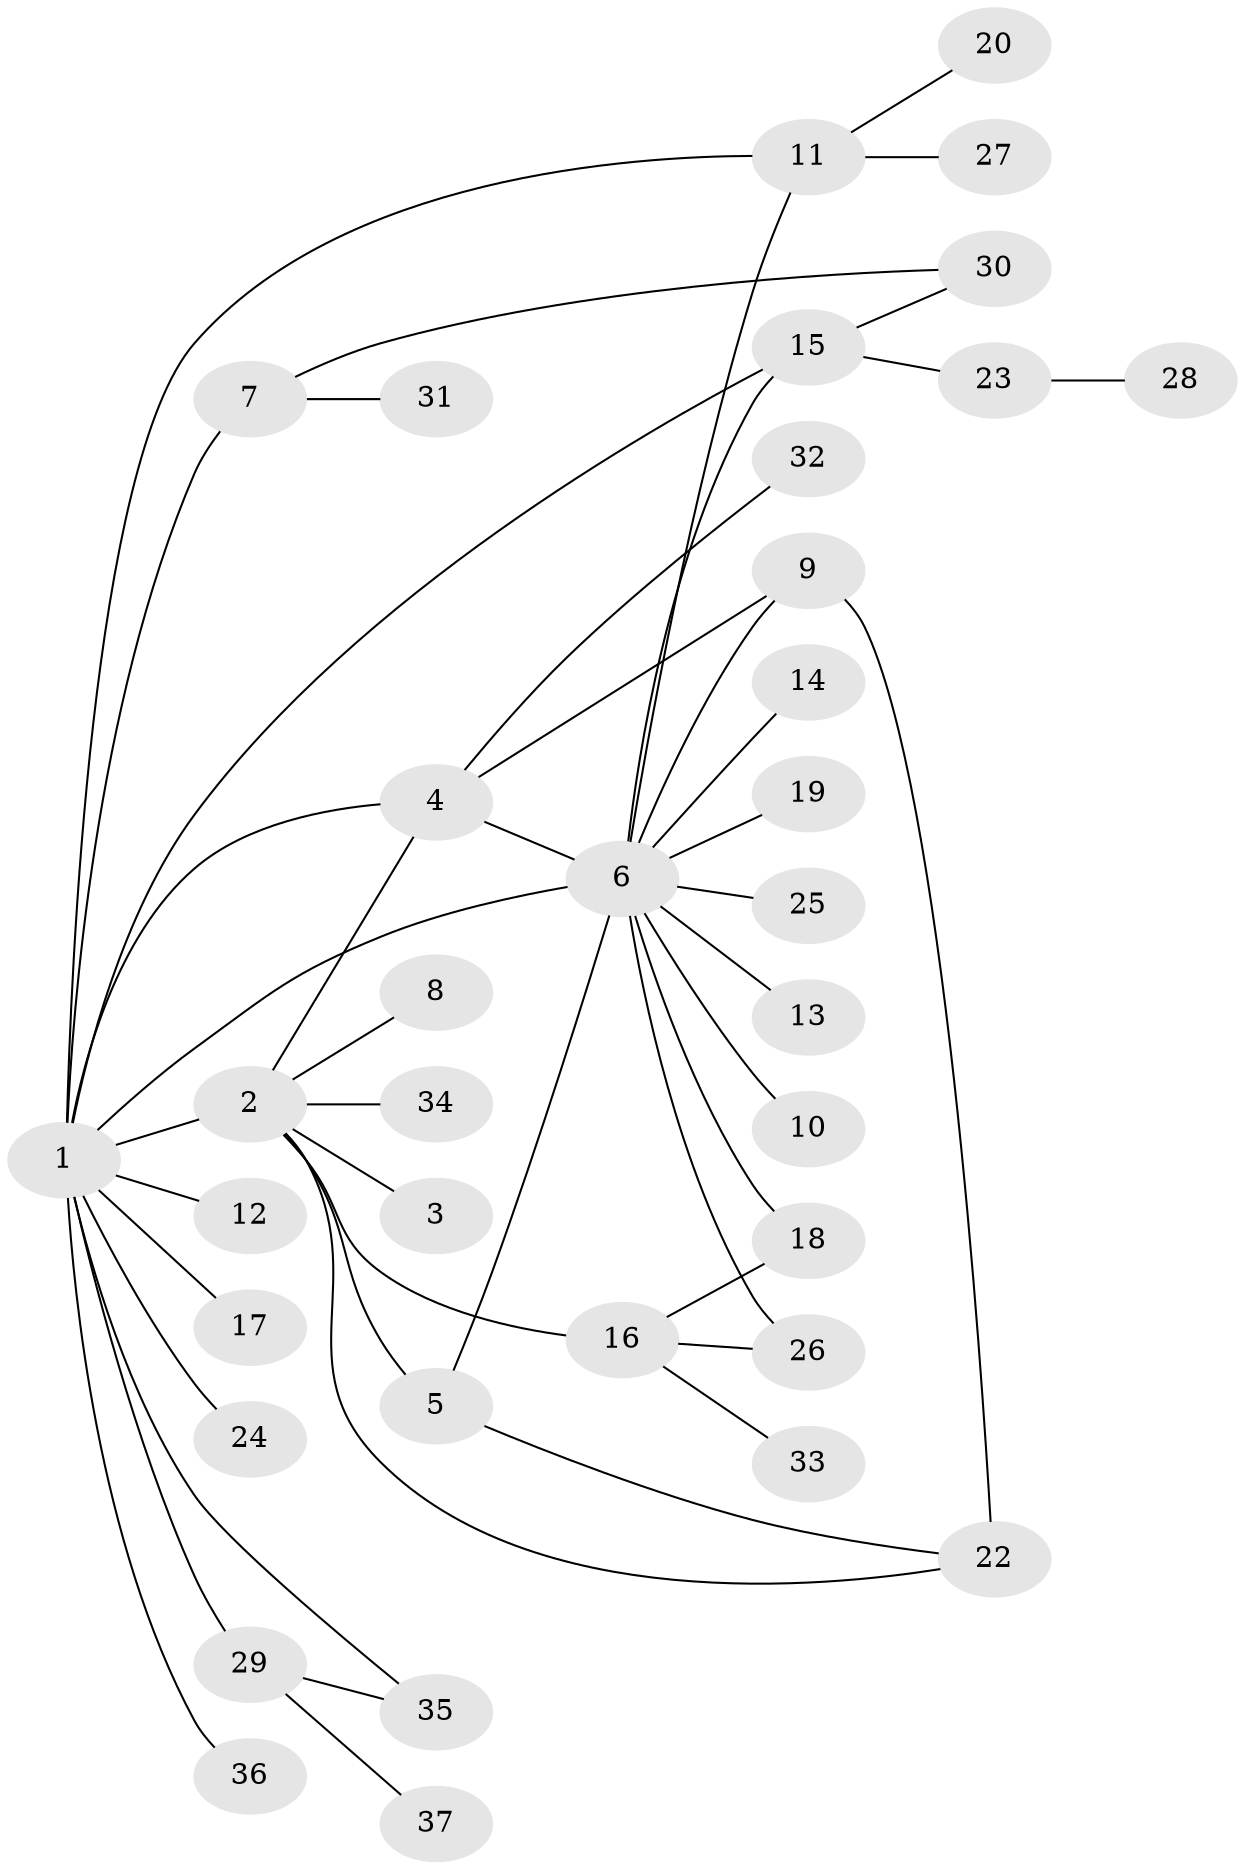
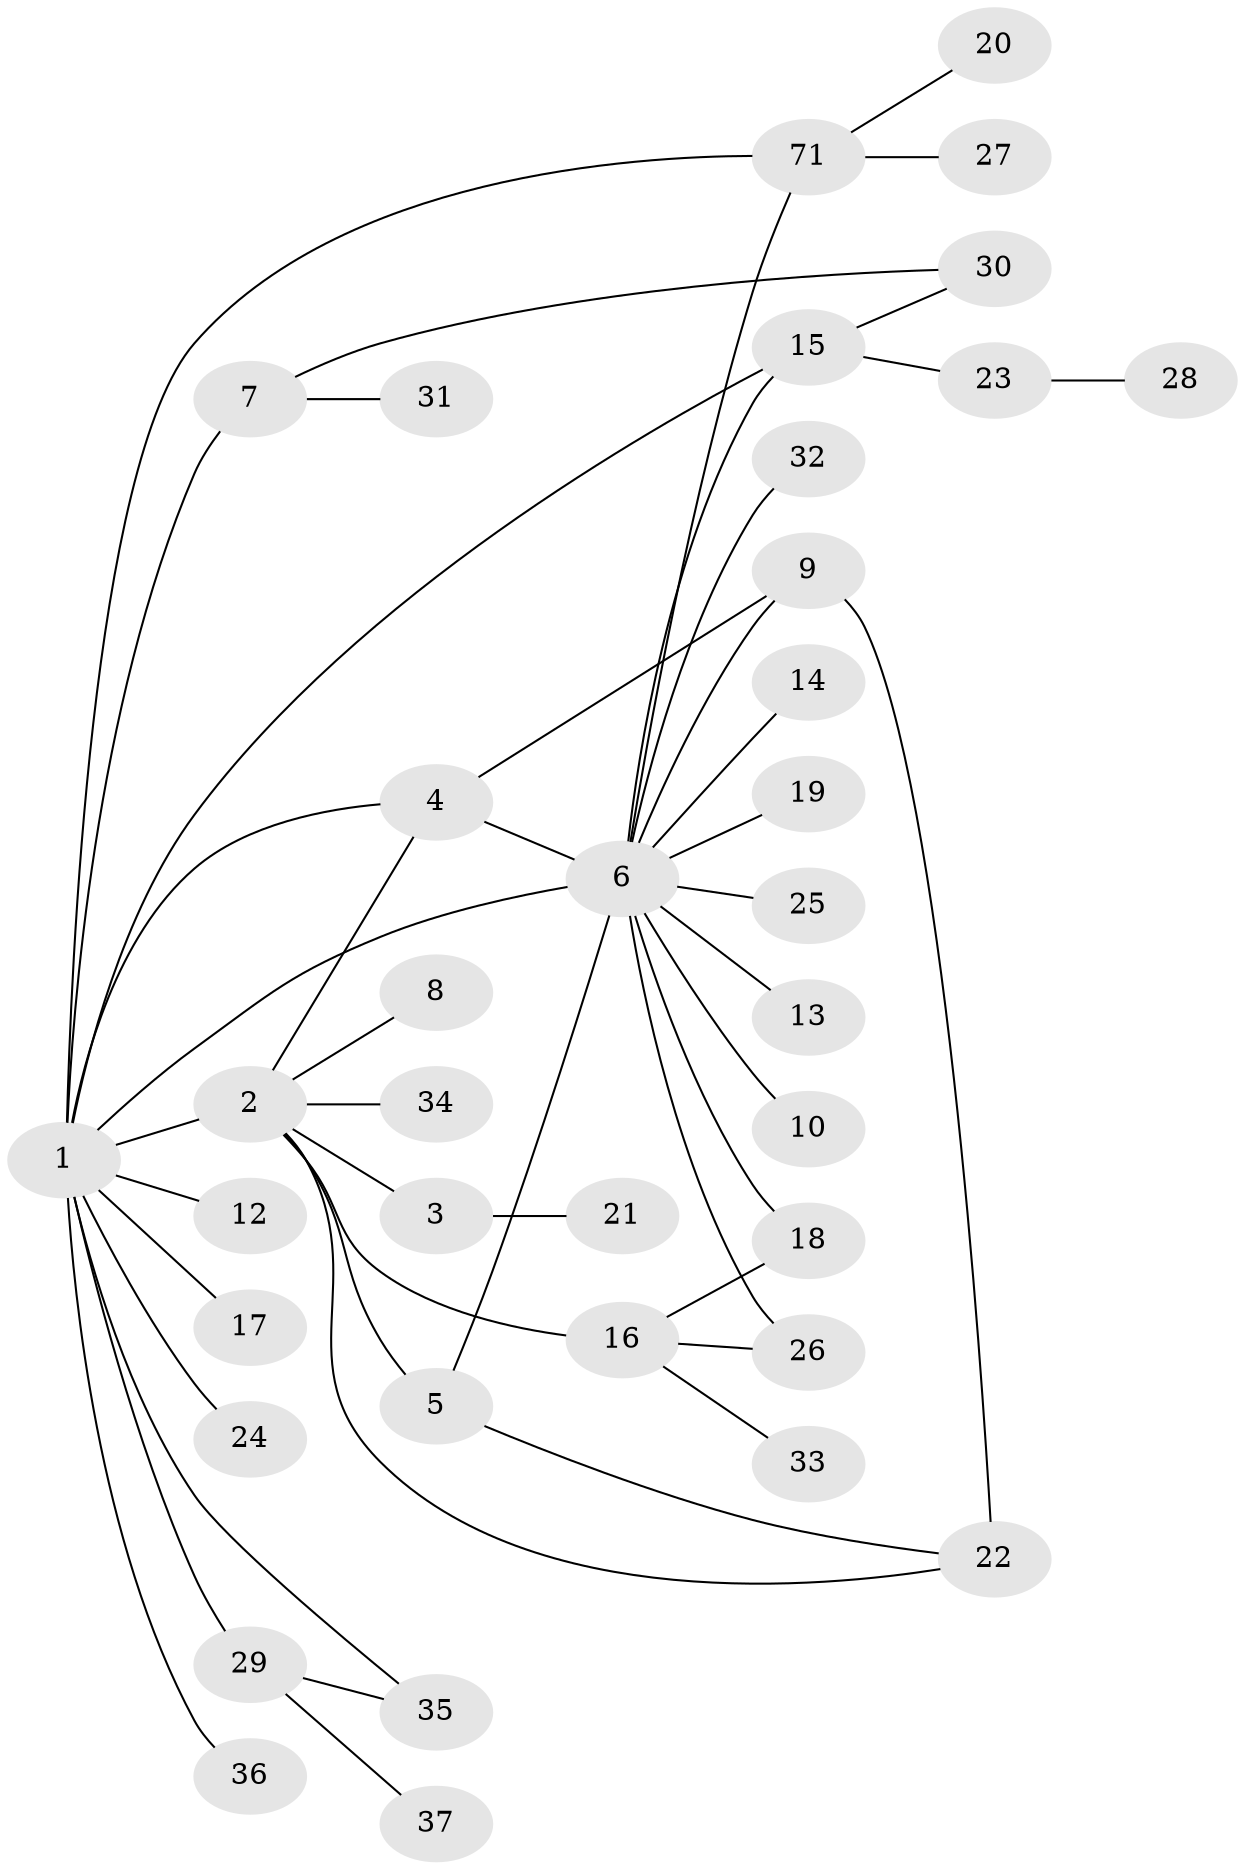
  graph {
    rankdir=LR
    node [color=gray90 style=filled]
    edge [weight=1.0]
    1
    2
    4
    6
    7
-   11
+   11 [label=71]
    12
    15
    17
    24
    29
    35
    36
    22
    3
    5
    8
    16
    34
    9
    13
    10
    14
    18
    19
    25
    26
    32
    30
    31
    20
    27
    23
    37
+   21
    33
    28
    1 -- 2
    1 -- 4
    1 -- 6
    1 -- 7
    1 -- 11
    1 -- 12
    1 -- 15
    1 -- 17
    1 -- 24
    1 -- 29
    1 -- 35
    1 -- 36
    2 -- 4
    2 -- 22
    2 -- 3
    2 -- 5
    2 -- 8
    2 -- 16
    2 -- 34
    4 -- 6
    4 -- 9
    6 -- 11
    6 -- 15
    6 -- 9
    6 -- 13
    6 -- 10
    6 -- 14
    6 -- 18
    6 -- 19
    6 -- 25
    6 -- 26
-   4 -- 32
+   6 -- 32
    7 -- 30
    7 -- 31
    11 -- 20
    11 -- 27
    15 -- 30
    15 -- 23
    29 -- 35
    29 -- 37
+   3 -- 21
    5 -- 6
    5 -- 22
    16 -- 18
    16 -- 26
    16 -- 33
    9 -- 22
    23 -- 28
  }
